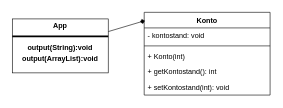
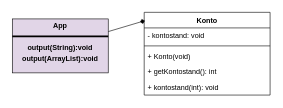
  <mxCell id="0" />
  <mxCell id="1" parent="0" />
  <mxCell id="2" value="Konto" style="swimlane;fontStyle=1;align=center;verticalAlign=top;childLayout=stackLayout;horizontal=1;startSize=26;horizontalStack=0;resizeParent=1;resizeParentMax=0;resizeLast=0;collapsible=1;marginBottom=0;" parent="1" vertex="1"><mxGeometry x="240" y="20" width="210" height="138" as="geometry"><mxRectangle x="500" y="110" width="100" height="26" as="alternateBounds" /></mxGeometry></mxCell>
  <mxCell id="3" value="- kontostand: void" style="text;strokeColor=none;fillColor=none;align=left;verticalAlign=top;spacingLeft=4;spacingRight=4;overflow=hidden;rotatable=0;points=[[0,0.5],[1,0.5]];portConstraint=eastwest;" parent="2" vertex="1"><mxGeometry y="26" width="210" height="26" as="geometry" /></mxCell>
  <mxCell id="4" value="" style="line;strokeWidth=1;fillColor=none;align=left;verticalAlign=middle;spacingTop=-1;spacingLeft=3;spacingRight=3;rotatable=0;labelPosition=right;points=[];portConstraint=eastwest;" parent="2" vertex="1"><mxGeometry y="52" width="210" height="8" as="geometry" /></mxCell>
- <mxCell id="5" value="+ Konto(int)" style="text;strokeColor=none;fillColor=none;align=left;verticalAlign=top;spacingLeft=4;spacingRight=4;overflow=hidden;rotatable=0;points=[[0,0.5],[1,0.5]];portConstraint=eastwest;" parent="2" vertex="1"><mxGeometry y="60" width="210" height="26" as="geometry" /></mxCell>
+ <mxCell id="5" value="+ Konto(void)" style="text;strokeColor=none;fillColor=none;align=left;verticalAlign=top;spacingLeft=4;spacingRight=4;overflow=hidden;rotatable=0;points=[[0,0.5],[1,0.5]];portConstraint=eastwest;" parent="2" vertex="1"><mxGeometry y="60" width="210" height="26" as="geometry" /></mxCell>
  <mxCell id="6" value="+ getKontostand(): int" style="text;strokeColor=none;fillColor=none;align=left;verticalAlign=top;spacingLeft=4;spacingRight=4;overflow=hidden;rotatable=0;points=[[0,0.5],[1,0.5]];portConstraint=eastwest;" parent="2" vertex="1"><mxGeometry y="86" width="210" height="26" as="geometry" /></mxCell>
- <mxCell id="7" value="+ setKontostand(int): void" style="text;strokeColor=none;fillColor=none;align=left;verticalAlign=top;spacingLeft=4;spacingRight=4;overflow=hidden;rotatable=0;points=[[0,0.5],[1,0.5]];portConstraint=eastwest;" parent="2" vertex="1"><mxGeometry y="112" width="210" height="26" as="geometry" /></mxCell>
+ <mxCell id="7" value="+ kontostand(int): void" style="text;strokeColor=none;fillColor=none;align=left;verticalAlign=top;spacingLeft=4;spacingRight=4;overflow=hidden;rotatable=0;points=[[0,0.5],[1,0.5]];portConstraint=eastwest;" parent="2" vertex="1"><mxGeometry y="112" width="210" height="26" as="geometry" /></mxCell>
  <mxCell id="8" style="edgeStyle=none;html=1;entryX=0.005;entryY=0.101;entryDx=0;entryDy=0;entryPerimeter=0;endArrow=diamond;" edge="1" parent="1" source="9" target="2"><mxGeometry relative="1" as="geometry" /></mxCell>
- <mxCell id="9" value="&lt;p style=&quot;margin:0px;margin-top:4px;text-align:center;&quot;&gt;&lt;b&gt;App&lt;/b&gt;&lt;/p&gt;&lt;p style=&quot;margin:0px;margin-top:4px;text-align:center;&quot;&gt;&lt;b&gt;&lt;br&gt;&lt;/b&gt;&lt;/p&gt;&lt;p style=&quot;margin:0px;margin-top:4px;text-align:center;&quot;&gt;&lt;b&gt;output(String):void&lt;/b&gt;&lt;/p&gt;&lt;p style=&quot;margin:0px;margin-top:4px;text-align:center;&quot;&gt;&lt;b&gt;output(ArrayList):void&lt;/b&gt;&lt;/p&gt;" style="verticalAlign=top;align=left;overflow=fill;fontSize=12;fontFamily=Helvetica;html=1;" vertex="1" parent="1"><mxGeometry x="20" y="31" width="160" height="90" as="geometry" /></mxCell>
+ <mxCell id="9" value="&lt;p style=&quot;margin:0px;margin-top:4px;text-align:center;&quot;&gt;&lt;b&gt;App&lt;/b&gt;&lt;/p&gt;&lt;p style=&quot;margin:0px;margin-top:4px;text-align:center;&quot;&gt;&lt;b&gt;&lt;br&gt;&lt;/b&gt;&lt;/p&gt;&lt;p style=&quot;margin:0px;margin-top:4px;text-align:center;&quot;&gt;&lt;b&gt;output(String):void&lt;/b&gt;&lt;/p&gt;&lt;p style=&quot;margin:0px;margin-top:4px;text-align:center;&quot;&gt;&lt;b&gt;output(ArrayList):void&lt;/b&gt;&lt;/p&gt;" style="verticalAlign=top;align=left;overflow=fill;fontSize=12;fontFamily=Helvetica;html=1;fillColor=#e1d5e7;" vertex="1" parent="1"><mxGeometry x="20" y="31" width="160" height="90" as="geometry" /></mxCell>
  <mxCell id="10" value="" style="endArrow=none;startArrow=none;endFill=0;startFill=0;endSize=8;html=1;verticalAlign=bottom;labelBackgroundColor=none;strokeWidth=3;" edge="1" parent="1"><mxGeometry width="160" relative="1" as="geometry"><mxPoint x="20" y="60" as="sourcePoint" /><mxPoint x="180" y="60" as="targetPoint" /></mxGeometry></mxCell>
